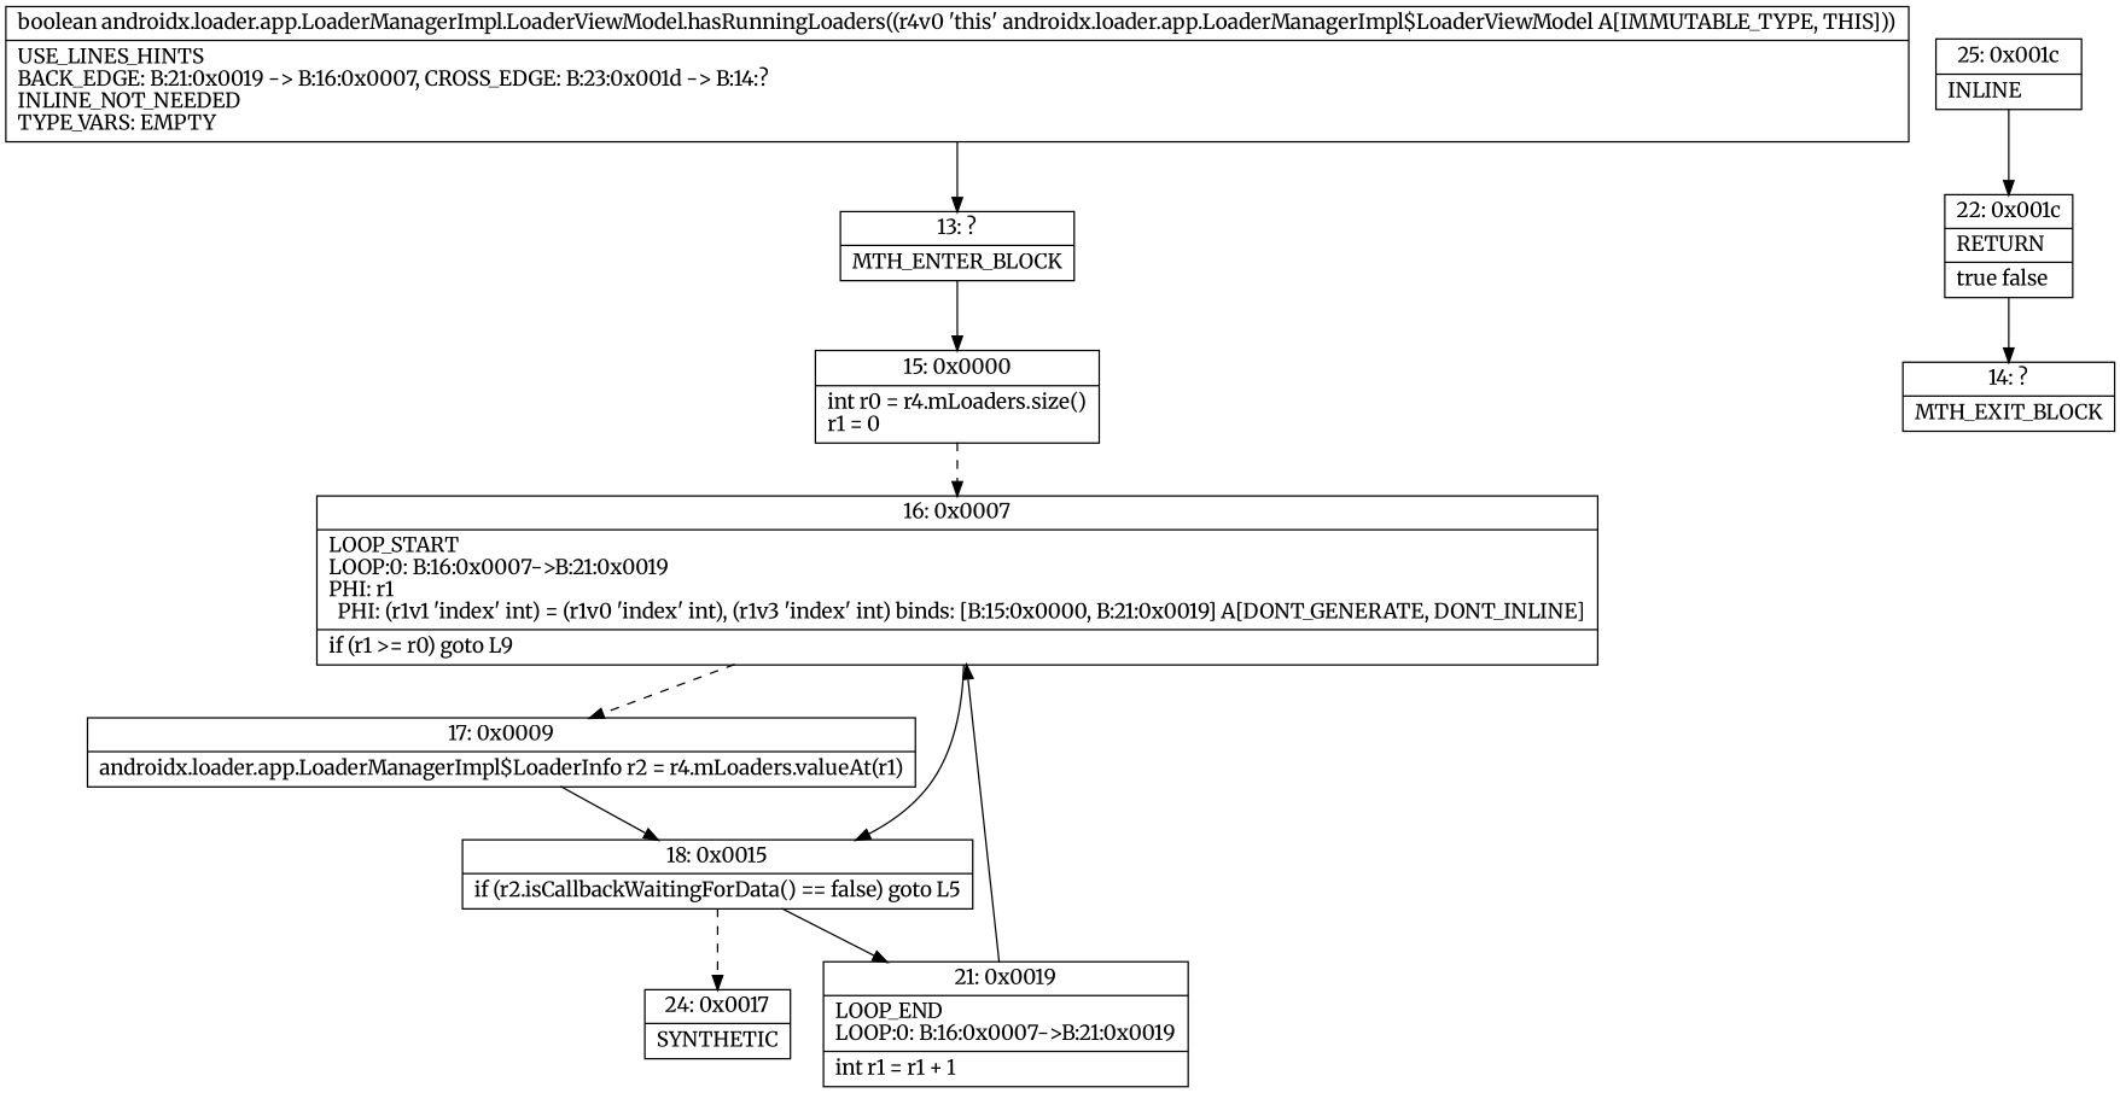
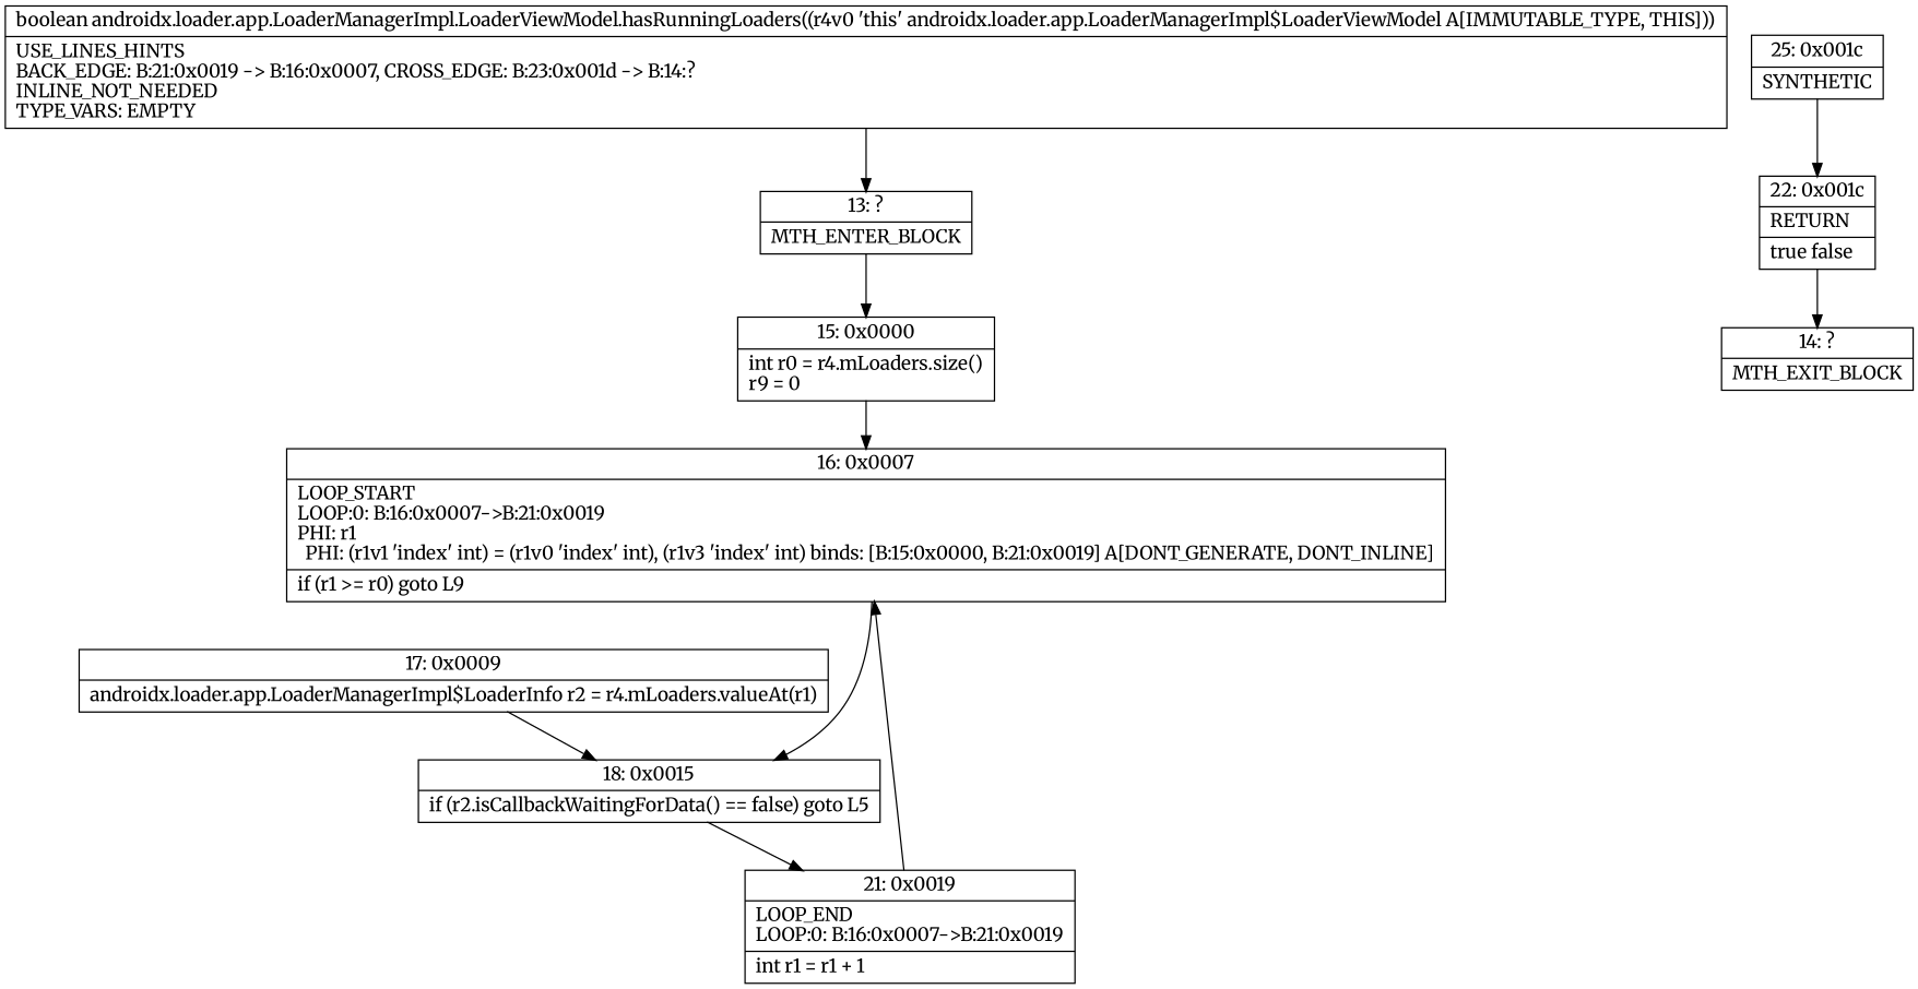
  digraph {
    fontname=Merriweather
    node [fontname=Merriweather shape=record]
    edge [fontname=Merriweather]
    n1 [label="{13\:\ ?|MTH_ENTER_BLOCK\l}"]
-   n2 [label="{15\:\ 0x0000|int r0 = r4.mLoaders.size()\lr1 = 0\l}"]
+   n2 [label="{15\:\ 0x0000|int r0 = r4.mLoaders.size()\lr9 = 0\l}"]
    n3 [label="{16\:\ 0x0007|LOOP_START\lLOOP:0: B:16:0x0007\-\>B:21:0x0019\lPHI: r1 \l  PHI: (r1v1 'index' int) = (r1v0 'index' int), (r1v3 'index' int) binds: [B:15:0x0000, B:21:0x0019] A[DONT_GENERATE, DONT_INLINE]\l|if (r1 \>= r0) goto L9\l}"]
    n4 [label="{17\:\ 0x0009|androidx.loader.app.LoaderManagerImpl$LoaderInfo r2 = r4.mLoaders.valueAt(r1)\l}"]
    n5 [label="{18\:\ 0x0015|if (r2.isCallbackWaitingForData() == false) goto L5\l}"]
-   n6 [label="{25\:\ 0x001c|INLINE\l}"]
+   n6 [label="{25\:\ 0x001c|SYNTHETIC\l}"]
    n7 [label="{22\:\ 0x001c|RETURN\l|true false\l}"]
    n8 [label="{21\:\ 0x0019|LOOP_END\lLOOP:0: B:16:0x0007\-\>B:21:0x0019\l|int r1 = r1 + 1\l}"]
-   n9 [label="{24\:\ 0x0017|SYNTHETIC\l}"]
    n10 [label="{14\:\ ?|MTH_EXIT_BLOCK\l}"]
    n11 [label="{boolean androidx.loader.app.LoaderManagerImpl.LoaderViewModel.hasRunningLoaders((r4v0 'this' androidx.loader.app.LoaderManagerImpl$LoaderViewModel A[IMMUTABLE_TYPE, THIS]))  | USE_LINES_HINTS\lBACK_EDGE: B:21:0x0019 \-\> B:16:0x0007, CROSS_EDGE: B:23:0x001d \-\> B:14:?\lINLINE_NOT_NEEDED\lTYPE_VARS: EMPTY\l}"]
    n1 -> n2
-   n2 -> n3 [style=dashed]
-   n3 -> n4 [style=dashed]
+   n2 -> n3
    n3 -> n5
    n4 -> n5
    n5 -> n8
-   n5 -> n9 [style=dashed]
    n6 -> n7
    n7 -> n10
    n8 -> n3
    n11 -> n1
  }
